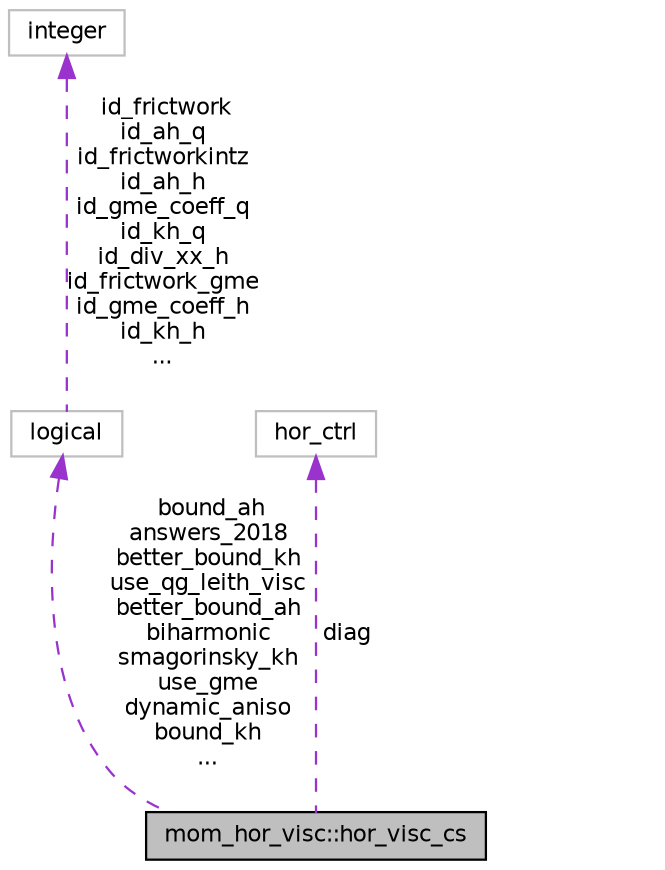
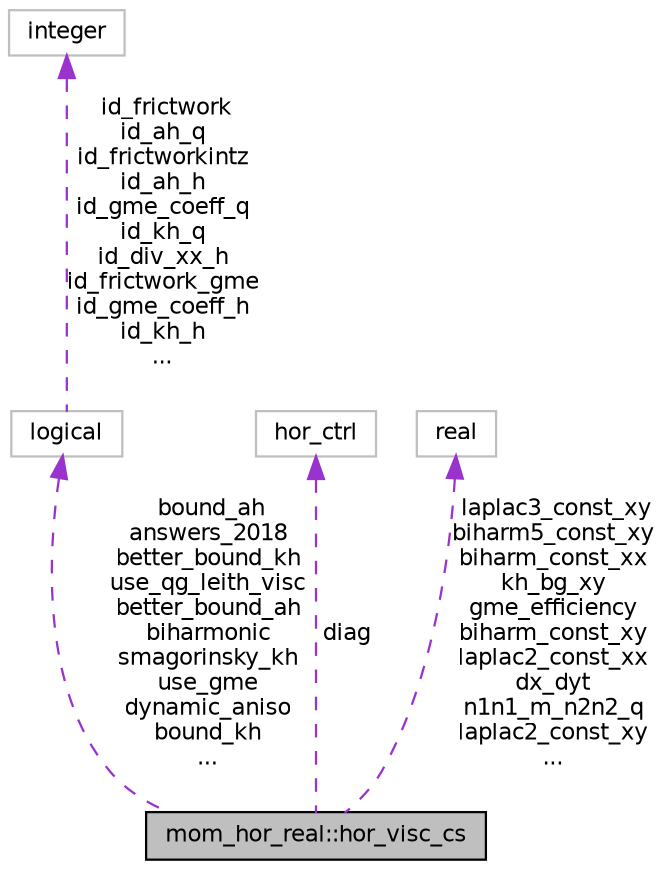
  digraph {
    node [color=grey75 fillcolor=white fontname=Helvetica fontsize=10 shape=record style=filled]
    edge [color=darkorchid3 dir=back fontname=Helvetica fontsize=10 labelfontname=Helvetica labelfontsize=10 style=dashed]
-   n1 [color=black fillcolor=grey75 fontcolor=black height=0.2 label="mom_hor_visc::hor_visc_cs" width=0.4]
+   n1 [color=black fillcolor=grey75 fontcolor=black height=0.2 label="mom_hor_real::hor_visc_cs" width=0.4]
    n2 [height=0.2 label=logical width=0.4]
    n3 [height=0.2 label=hor_ctrl width=0.4]
    n4 [height=0.2 label=integer width=0.4]
+   n5 [height=0.2 label=real width=0.4]
    n2 -> n1 [label=" bound_ah\nanswers_2018\nbetter_bound_kh\nuse_qg_leith_visc\nbetter_bound_ah\nbiharmonic\nsmagorinsky_kh\nuse_gme\ndynamic_aniso\nbound_kh\n..."]
    n3 -> n1 [label=" diag"]
    n4 -> n2 [label=" id_frictwork\nid_ah_q\nid_frictworkintz\nid_ah_h\nid_gme_coeff_q\nid_kh_q\nid_div_xx_h\nid_frictwork_gme\nid_gme_coeff_h\nid_kh_h\n..."]
+   n5 -> n1 [label=" laplac3_const_xy\nbiharm5_const_xy\nbiharm_const_xx\nkh_bg_xy\ngme_efficiency\nbiharm_const_xy\nlaplac2_const_xx\ndx_dyt\nn1n1_m_n2n2_q\nlaplac2_const_xy\n..."]
  }
